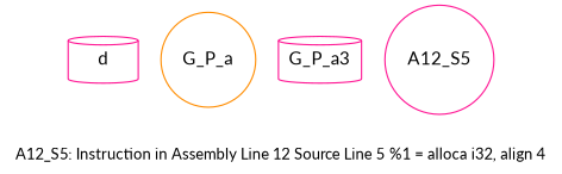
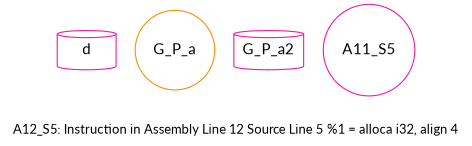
  digraph {
    fontsize=12
    label="A12_S5: Instruction in Assembly Line 12 Source Line 5	%1 = alloca i32, align 4"
    fontname=Lato
    node [color=deeppink shape=cylinder fontname=Lato]
    d
    G_P_a [color=darkorange shape=circle]
-   G_P_a2 [label=G_P_a3]
-   A12_S5 [shape=circle]
+   G_P_a2
+   A12_S5 [shape=circle label=A11_S5]
  }
